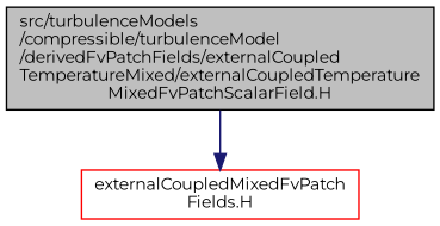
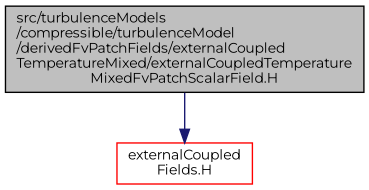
  digraph {
    fontname=Montserrat
    node [fontname=Montserrat fontsize=10 shape=record]
    n1 [color=black fillcolor=grey75 fontcolor=black height=0.2 label="src/turbulenceModels\l/compressible/turbulenceModel\l/derivedFvPatchFields/externalCoupled\lTemperatureMixed/externalCoupledTemperature\lMixedFvPatchScalarField.H" style=filled width=0.4]
-   n2 [color=red height=0.2 label="externalCoupledMixedFvPatch\lFields.H" width=0.4]
+   n2 [color=red height=0.2 label="externalCoupled\lFields.H" width=0.4]
    n1 -> n2 [color=midnightblue fontname=Montserrat fontsize=10 labelfontname=FreeSans labelfontsize=10 style=solid]
  }
